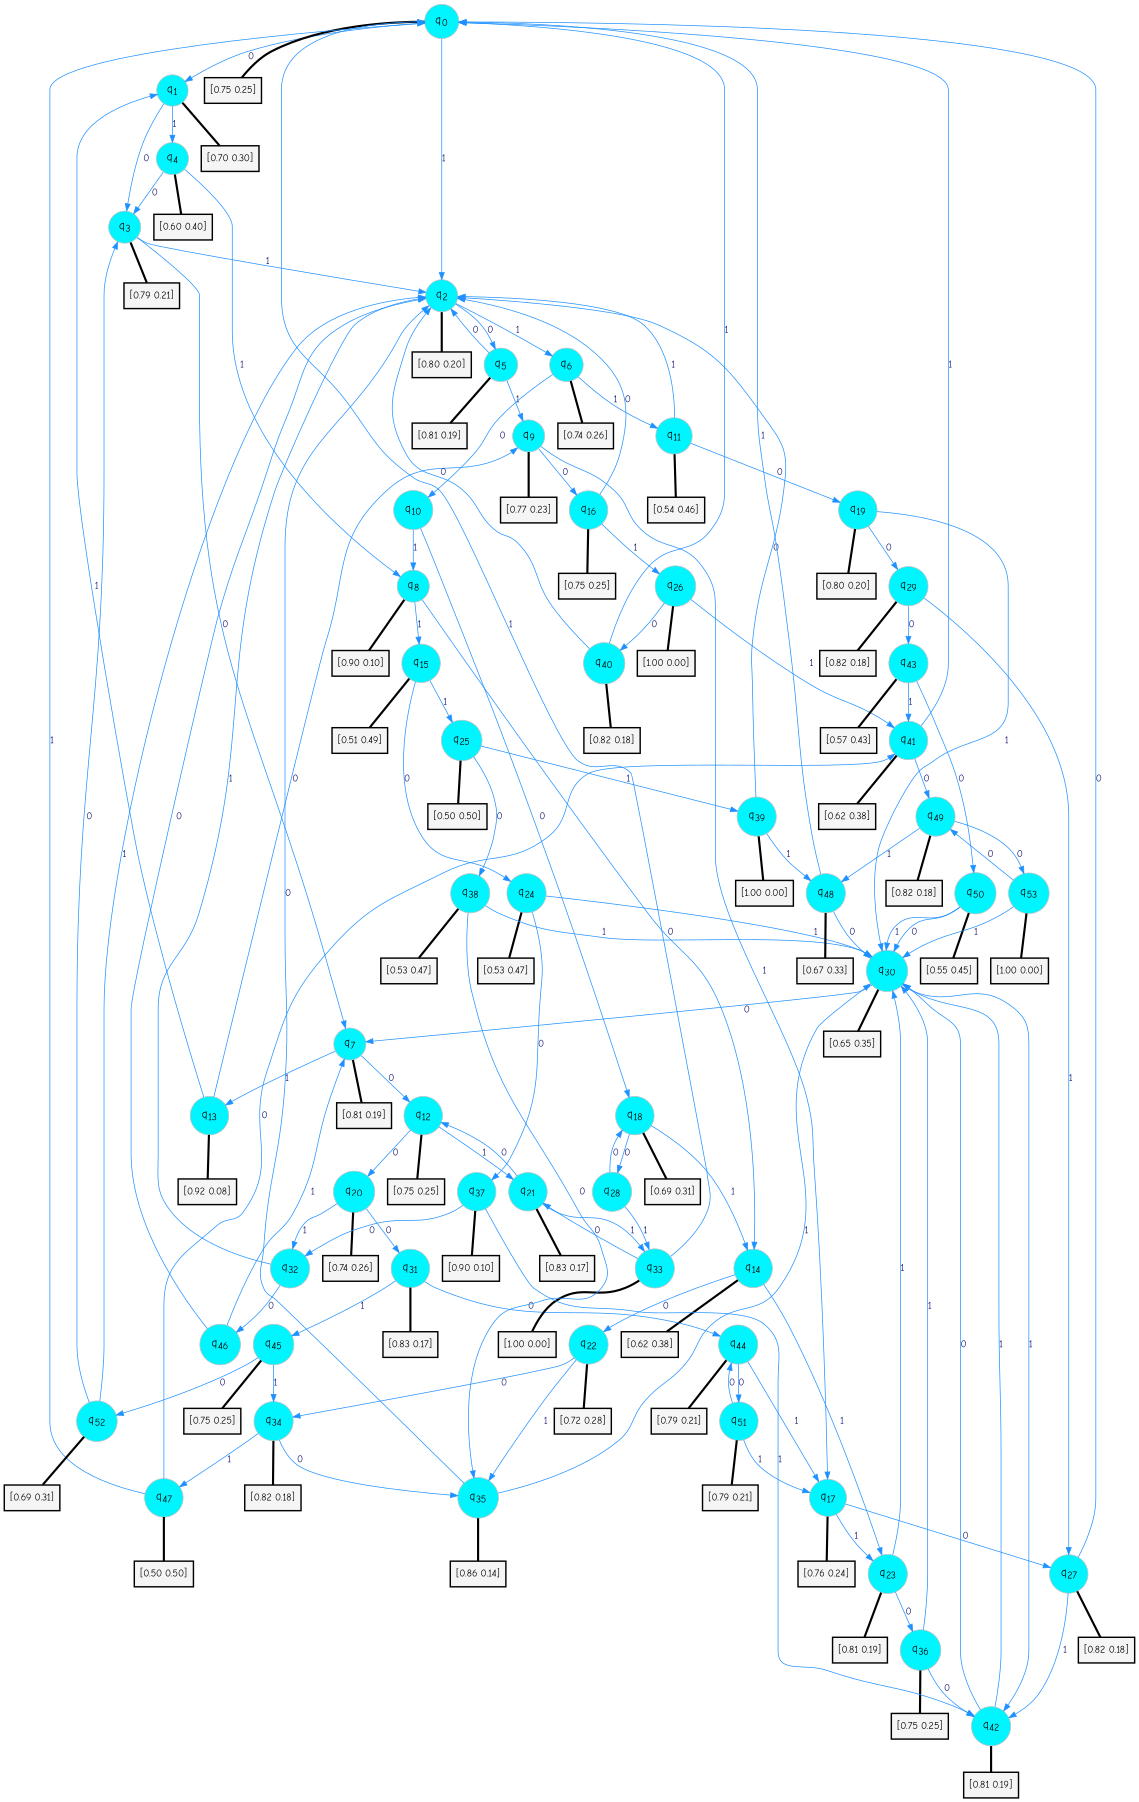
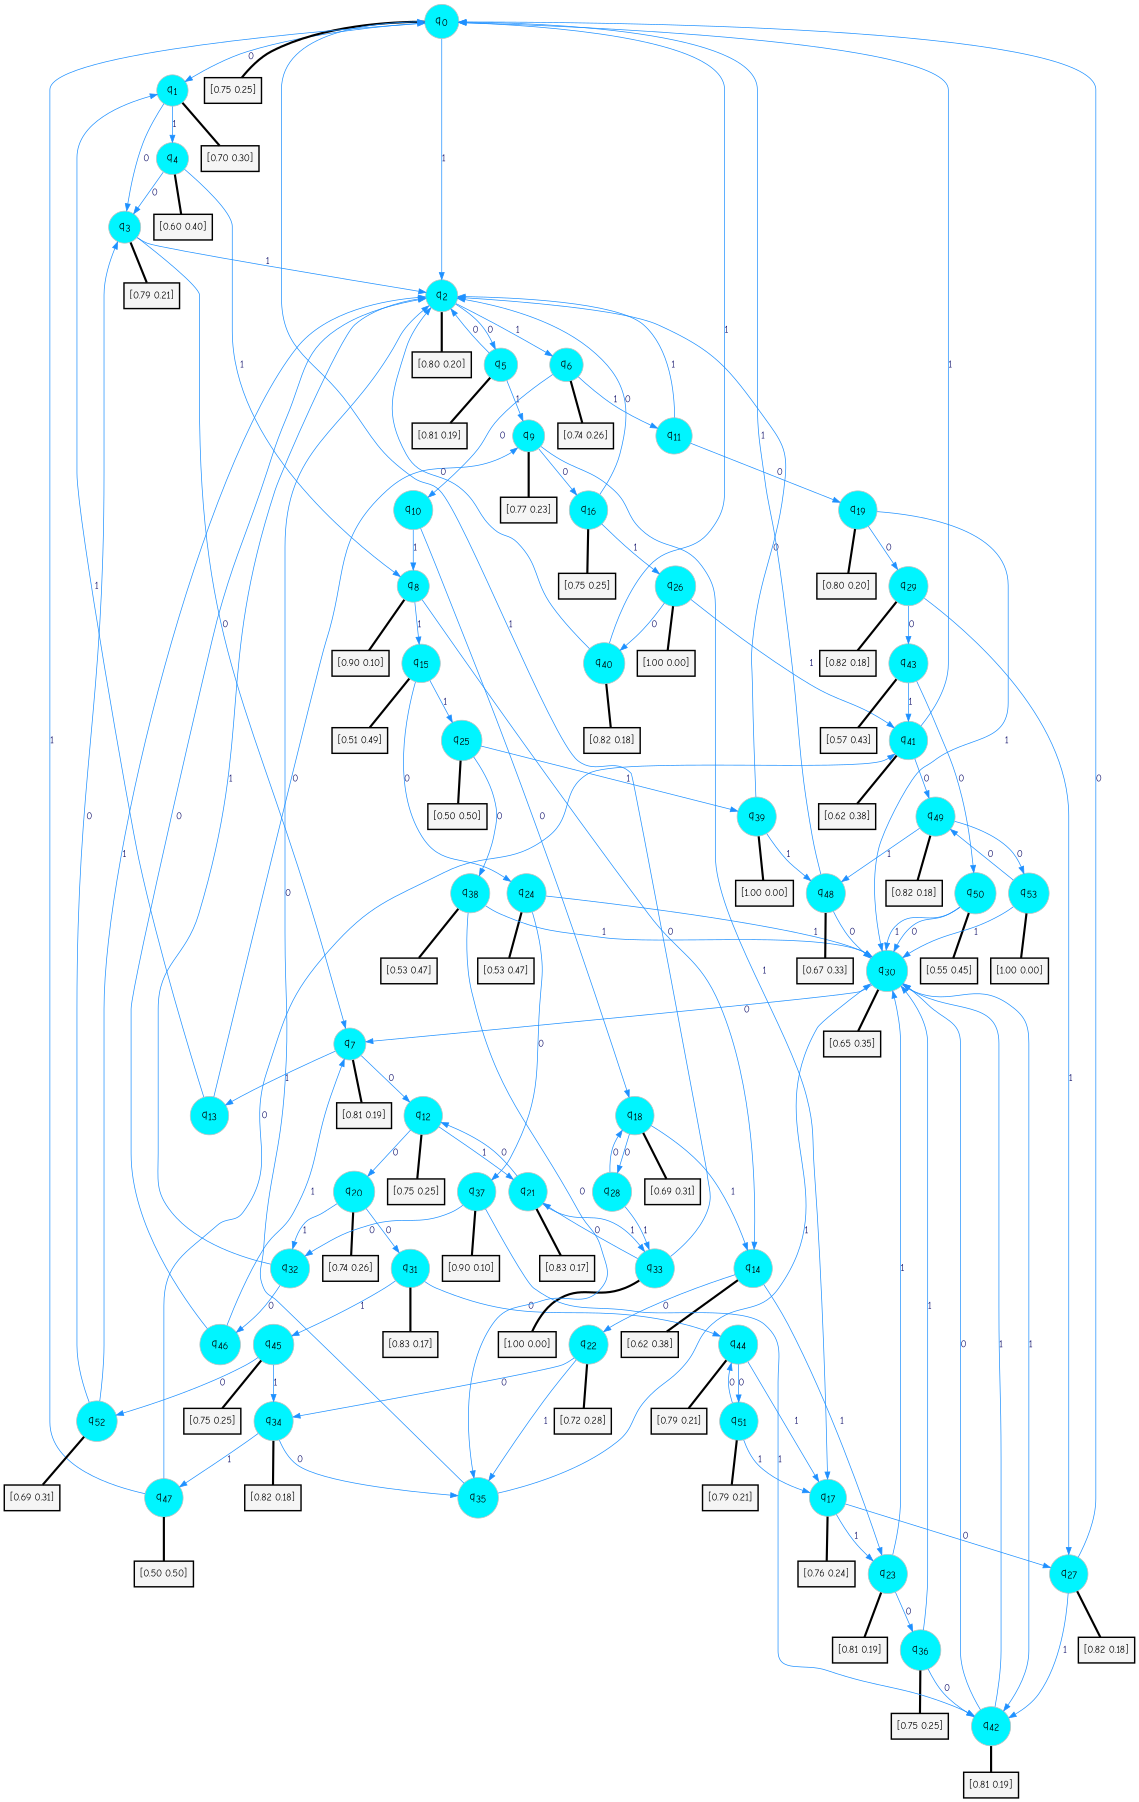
  digraph {
    fontname="Comic Neue"
    rankdir=TD
    node [color=gray fillcolor=turquoise1 fontcolor=black fontname="Comic Neue" fontsize=16 fontweight=bold shape=circle style=filled]
    edge [arrowsize=1 color=dodgerblue1 fontcolor=midnightblue fontname="Comic Neue" fontweight=bold penwidth=1 style=solid weight=20]
    n1 [label=<q<SUB>0</SUB>>]
    n2 [label=<q<SUB>1</SUB>>]
    n3 [label=<q<SUB>2</SUB>>]
    n4 [color=black fillcolor=whitesmoke fontsize=14 label="[0.75 0.25]" penwidth=2 shape=box]
    n5 [label=<q<SUB>3</SUB>>]
    n6 [label=<q<SUB>4</SUB>>]
    n7 [color=black fillcolor=whitesmoke fontsize=14 label="[0.70 0.30]" penwidth=2 shape=box]
    n8 [label=<q<SUB>5</SUB>>]
    n9 [label=<q<SUB>6</SUB>>]
    n10 [color=black fillcolor=whitesmoke fontsize=14 label="[0.80 0.20]" penwidth=2 shape=box]
    n11 [label=<q<SUB>7</SUB>>]
    n12 [color=black fillcolor=whitesmoke fontsize=14 label="[0.79 0.21]" penwidth=2 shape=box]
    n13 [label=<q<SUB>8</SUB>>]
    n14 [color=black fillcolor=whitesmoke fontsize=14 label="[0.60 0.40]" penwidth=2 shape=box]
    n15 [label=<q<SUB>9</SUB>>]
    n16 [color=black fillcolor=whitesmoke fontsize=14 label="[0.81 0.19]" penwidth=2 shape=box]
    n17 [label=<q<SUB>10</SUB>>]
    n18 [label=<q<SUB>11</SUB>>]
    n19 [color=black fillcolor=whitesmoke fontsize=14 label="[0.74 0.26]" penwidth=2 shape=box]
    n20 [label=<q<SUB>12</SUB>>]
    n21 [label=<q<SUB>13</SUB>>]
    n22 [color=black fillcolor=whitesmoke fontsize=14 label="[0.81 0.19]" penwidth=2 shape=box]
    n23 [label=<q<SUB>14</SUB>>]
    n24 [label=<q<SUB>15</SUB>>]
    n25 [color=black fillcolor=whitesmoke fontsize=14 label="[0.90 0.10]" penwidth=2 shape=box]
    n26 [label=<q<SUB>16</SUB>>]
    n27 [label=<q<SUB>17</SUB>>]
    n28 [color=black fillcolor=whitesmoke fontsize=14 label="[0.77 0.23]" penwidth=2 shape=box]
    n29 [label=<q<SUB>18</SUB>>]
    n30 [label=<q<SUB>19</SUB>>]
-   n31 [color=black fillcolor=whitesmoke fontsize=14 label="[0.54 0.46]" penwidth=2 shape=box]
    n32 [label=<q<SUB>20</SUB>>]
    n33 [label=<q<SUB>21</SUB>>]
    n34 [color=black fillcolor=whitesmoke fontsize=14 label="[0.75 0.25]" penwidth=2 shape=box]
-   n35 [color=black fillcolor=whitesmoke fontsize=14 label="[0.92 0.08]" penwidth=2 shape=box]
    n36 [label=<q<SUB>22</SUB>>]
    n37 [label=<q<SUB>23</SUB>>]
    n38 [color=black fillcolor=whitesmoke fontsize=14 label="[0.62 0.38]" penwidth=2 shape=box]
    n39 [label=<q<SUB>24</SUB>>]
    n40 [label=<q<SUB>25</SUB>>]
    n41 [color=black fillcolor=whitesmoke fontsize=14 label="[0.51 0.49]" penwidth=2 shape=box]
    n42 [label=<q<SUB>26</SUB>>]
    n43 [color=black fillcolor=whitesmoke fontsize=14 label="[0.75 0.25]" penwidth=2 shape=box]
    n44 [label=<q<SUB>27</SUB>>]
    n45 [color=black fillcolor=whitesmoke fontsize=14 label="[0.76 0.24]" penwidth=2 shape=box]
    n46 [label=<q<SUB>28</SUB>>]
    n47 [color=black fillcolor=whitesmoke fontsize=14 label="[0.69 0.31]" penwidth=2 shape=box]
    n48 [label=<q<SUB>29</SUB>>]
    n49 [label=<q<SUB>30</SUB>>]
    n50 [color=black fillcolor=whitesmoke fontsize=14 label="[0.80 0.20]" penwidth=2 shape=box]
    n51 [label=<q<SUB>31</SUB>>]
    n52 [label=<q<SUB>32</SUB>>]
    n53 [color=black fillcolor=whitesmoke fontsize=14 label="[0.74 0.26]" penwidth=2 shape=box]
    n54 [label=<q<SUB>33</SUB>>]
    n55 [color=black fillcolor=whitesmoke fontsize=14 label="[0.83 0.17]" penwidth=2 shape=box]
    n56 [label=<q<SUB>34</SUB>>]
    n57 [label=<q<SUB>35</SUB>>]
    n58 [color=black fillcolor=whitesmoke fontsize=14 label="[0.72 0.28]" penwidth=2 shape=box]
    n59 [label=<q<SUB>36</SUB>>]
    n60 [color=black fillcolor=whitesmoke fontsize=14 label="[0.81 0.19]" penwidth=2 shape=box]
    n61 [label=<q<SUB>37</SUB>>]
    n62 [color=black fillcolor=whitesmoke fontsize=14 label="[0.53 0.47]" penwidth=2 shape=box]
    n63 [label=<q<SUB>38</SUB>>]
    n64 [label=<q<SUB>39</SUB>>]
    n65 [color=black fillcolor=whitesmoke fontsize=14 label="[0.50 0.50]" penwidth=2 shape=box]
    n66 [label=<q<SUB>40</SUB>>]
    n67 [label=<q<SUB>41</SUB>>]
    n68 [color=black fillcolor=whitesmoke fontsize=14 label="[1.00 0.00]" penwidth=2 shape=box]
    n69 [label=<q<SUB>42</SUB>>]
    n70 [color=black fillcolor=whitesmoke fontsize=14 label="[0.82 0.18]" penwidth=2 shape=box]
    n71 [label=<q<SUB>43</SUB>>]
    n72 [color=black fillcolor=whitesmoke fontsize=14 label="[0.82 0.18]" penwidth=2 shape=box]
    n73 [color=black fillcolor=whitesmoke fontsize=14 label="[0.65 0.35]" penwidth=2 shape=box]
    n74 [label=<q<SUB>44</SUB>>]
    n75 [label=<q<SUB>45</SUB>>]
    n76 [color=black fillcolor=whitesmoke fontsize=14 label="[0.83 0.17]" penwidth=2 shape=box]
    n77 [label=<q<SUB>46</SUB>>]
    n78 [color=black fillcolor=whitesmoke fontsize=14 label="[1.00 0.00]" penwidth=2 shape=box]
    n79 [label=<q<SUB>47</SUB>>]
    n80 [color=black fillcolor=whitesmoke fontsize=14 label="[0.82 0.18]" penwidth=2 shape=box]
-   n81 [color=black fillcolor=whitesmoke fontsize=14 label="[0.86 0.14]" penwidth=2 shape=box]
    n82 [color=black fillcolor=whitesmoke fontsize=14 label="[0.75 0.25]" penwidth=2 shape=box]
    n83 [color=black fillcolor=whitesmoke fontsize=14 label="[0.90 0.10]" penwidth=2 shape=box]
    n84 [color=black fillcolor=whitesmoke fontsize=14 label="[0.53 0.47]" penwidth=2 shape=box]
    n85 [label=<q<SUB>48</SUB>>]
    n86 [color=black fillcolor=whitesmoke fontsize=14 label="[1.00 0.00]" penwidth=2 shape=box]
    n87 [color=black fillcolor=whitesmoke fontsize=14 label="[0.82 0.18]" penwidth=2 shape=box]
    n88 [label=<q<SUB>49</SUB>>]
    n89 [color=black fillcolor=whitesmoke fontsize=14 label="[0.62 0.38]" penwidth=2 shape=box]
    n90 [color=black fillcolor=whitesmoke fontsize=14 label="[0.81 0.19]" penwidth=2 shape=box]
    n91 [label=<q<SUB>50</SUB>>]
    n92 [color=black fillcolor=whitesmoke fontsize=14 label="[0.57 0.43]" penwidth=2 shape=box]
    n93 [label=<q<SUB>51</SUB>>]
    n94 [color=black fillcolor=whitesmoke fontsize=14 label="[0.79 0.21]" penwidth=2 shape=box]
    n95 [label=<q<SUB>52</SUB>>]
    n96 [color=black fillcolor=whitesmoke fontsize=14 label="[0.75 0.25]" penwidth=2 shape=box]
    n97 [color=black fillcolor=whitesmoke fontsize=14 label="[0.50 0.50]" penwidth=2 shape=box]
    n98 [color=black fillcolor=whitesmoke fontsize=14 label="[0.67 0.33]" penwidth=2 shape=box]
    n99 [label=<q<SUB>53</SUB>>]
    n100 [color=black fillcolor=whitesmoke fontsize=14 label="[0.82 0.18]" penwidth=2 shape=box]
    n101 [color=black fillcolor=whitesmoke fontsize=14 label="[0.55 0.45]" penwidth=2 shape=box]
    n102 [color=black fillcolor=whitesmoke fontsize=14 label="[0.79 0.21]" penwidth=2 shape=box]
    n103 [color=black fillcolor=whitesmoke fontsize=14 label="[0.69 0.31]" penwidth=2 shape=box]
    n104 [color=black fillcolor=whitesmoke fontsize=14 label="[1.00 0.00]" penwidth=2 shape=box]
    n1 -> n2 [label=0]
    n1 -> n3 [label=1]
    n1 -> n4 [arrowhead=none color=black penwidth=3]
    n2 -> n5 [label=0]
    n2 -> n6 [label=1]
    n2 -> n7 [arrowhead=none color=black penwidth=3]
    n3 -> n8 [label=0]
    n3 -> n9 [label=1]
    n3 -> n10 [arrowhead=none color=black penwidth=3]
    n5 -> n3 [label=1]
    n5 -> n11 [label=0]
    n5 -> n12 [arrowhead=none color=black penwidth=3]
    n6 -> n5 [label=0]
    n6 -> n13 [label=1]
    n6 -> n14 [arrowhead=none color=black penwidth=3]
    n8 -> n3 [label=0]
    n8 -> n15 [label=1]
    n8 -> n16 [arrowhead=none color=black penwidth=3]
    n9 -> n17 [label=0]
    n9 -> n18 [label=1]
    n9 -> n19 [arrowhead=none color=black penwidth=3]
    n11 -> n20 [label=0]
    n11 -> n21 [label=1]
    n11 -> n22 [arrowhead=none color=black penwidth=3]
    n13 -> n23 [label=0]
    n13 -> n24 [label=1]
    n13 -> n25 [arrowhead=none color=black penwidth=3]
    n15 -> n26 [label=0]
    n15 -> n27 [label=1]
    n15 -> n28 [arrowhead=none color=black penwidth=3]
    n17 -> n13 [label=1]
    n17 -> n29 [label=0]
    n18 -> n3 [label=1]
    n18 -> n30 [label=0]
-   n18 -> n31 [arrowhead=none color=black penwidth=3]
    n20 -> n32 [label=0]
    n20 -> n33 [label=1]
    n20 -> n34 [arrowhead=none color=black penwidth=3]
    n21 -> n2 [label=1]
    n21 -> n15 [label=0]
-   n21 -> n35 [arrowhead=none color=black penwidth=3]
    n23 -> n36 [label=0]
    n23 -> n37 [label=1]
    n23 -> n38 [arrowhead=none color=black penwidth=3]
    n24 -> n39 [label=0]
    n24 -> n40 [label=1]
    n24 -> n41 [arrowhead=none color=black penwidth=3]
    n26 -> n3 [label=0]
    n26 -> n42 [label=1]
    n26 -> n43 [arrowhead=none color=black penwidth=3]
    n27 -> n37 [label=1]
    n27 -> n44 [label=0]
    n27 -> n45 [arrowhead=none color=black penwidth=3]
    n29 -> n23 [label=1]
    n29 -> n46 [label=0]
    n29 -> n47 [arrowhead=none color=black penwidth=3]
    n30 -> n48 [label=0]
    n30 -> n49 [label=1]
    n30 -> n50 [arrowhead=none color=black penwidth=3]
    n32 -> n51 [label=0]
    n32 -> n52 [label=1]
    n32 -> n53 [arrowhead=none color=black penwidth=3]
    n33 -> n20 [label=0]
    n33 -> n54 [label=1]
    n33 -> n55 [arrowhead=none color=black penwidth=3]
    n36 -> n56 [label=0]
    n36 -> n57 [label=1]
    n36 -> n58 [arrowhead=none color=black penwidth=3]
    n37 -> n49 [label=1]
    n37 -> n59 [label=0]
    n37 -> n60 [arrowhead=none color=black penwidth=3]
    n39 -> n49 [label=1]
    n39 -> n61 [label=0]
    n39 -> n62 [arrowhead=none color=black penwidth=3]
    n40 -> n63 [label=0]
    n40 -> n64 [label=1]
    n40 -> n65 [arrowhead=none color=black penwidth=3]
    n42 -> n66 [label=0]
    n42 -> n67 [label=1]
    n42 -> n68 [arrowhead=none color=black penwidth=3]
    n44 -> n1 [label=0]
    n44 -> n69 [label=1]
    n44 -> n70 [arrowhead=none color=black penwidth=3]
    n46 -> n29 [label=0]
    n46 -> n54 [label=1]
    n48 -> n44 [label=1]
    n48 -> n71 [label=0]
    n48 -> n72 [arrowhead=none color=black penwidth=3]
    n49 -> n11 [label=0]
    n49 -> n69 [label=1]
    n49 -> n73 [arrowhead=none color=black penwidth=3]
    n51 -> n74 [label=0]
    n51 -> n75 [label=1]
    n51 -> n76 [arrowhead=none color=black penwidth=3]
    n52 -> n3 [label=1]
    n52 -> n77 [label=0]
    n54 -> n1 [label=1]
    n54 -> n33 [label=0]
    n54 -> n78 [arrowhead=none color=black penwidth=3]
    n56 -> n57 [label=0]
    n56 -> n79 [label=1]
    n56 -> n80 [arrowhead=none color=black penwidth=3]
    n57 -> n3 [label=0]
    n57 -> n49 [label=1]
-   n57 -> n81 [arrowhead=none color=black penwidth=3]
    n59 -> n49 [label=1]
    n59 -> n69 [label=0]
    n59 -> n82 [arrowhead=none color=black penwidth=3]
    n61 -> n52 [label=0]
    n61 -> n69 [label=1]
    n61 -> n83 [arrowhead=none color=black penwidth=3]
    n63 -> n49 [label=1]
    n63 -> n57 [label=0]
    n63 -> n84 [arrowhead=none color=black penwidth=3]
    n64 -> n3 [label=0]
    n64 -> n85 [label=1]
    n64 -> n86 [arrowhead=none color=black penwidth=3]
    n66 -> n1 [label=1]
    n66 -> n3 [label=0]
    n66 -> n87 [arrowhead=none color=black penwidth=3]
    n67 -> n1 [label=1]
    n67 -> n88 [label=0]
    n67 -> n89 [arrowhead=none color=black penwidth=3]
    n69 -> n49 [label=0]
    n69 -> n49 [label=1]
    n69 -> n90 [arrowhead=none color=black penwidth=3]
    n71 -> n67 [label=1]
    n71 -> n91 [label=0]
    n71 -> n92 [arrowhead=none color=black penwidth=3]
    n74 -> n27 [label=1]
    n74 -> n93 [label=0]
    n74 -> n94 [arrowhead=none color=black penwidth=3]
    n75 -> n56 [label=1]
    n75 -> n95 [label=0]
    n75 -> n96 [arrowhead=none color=black penwidth=3]
    n77 -> n3 [label=0]
    n77 -> n11 [label=1]
    n79 -> n1 [label=1]
    n79 -> n67 [label=0]
    n79 -> n97 [arrowhead=none color=black penwidth=3]
    n85 -> n1 [label=1]
    n85 -> n49 [label=0]
    n85 -> n98 [arrowhead=none color=black penwidth=3]
    n88 -> n85 [label=1]
    n88 -> n99 [label=0]
    n88 -> n100 [arrowhead=none color=black penwidth=3]
    n91 -> n49 [label=0]
    n91 -> n49 [label=1]
    n91 -> n101 [arrowhead=none color=black penwidth=3]
    n93 -> n27 [label=1]
    n93 -> n74 [label=0]
    n93 -> n102 [arrowhead=none color=black penwidth=3]
    n95 -> n3 [label=1]
    n95 -> n5 [label=0]
    n95 -> n103 [arrowhead=none color=black penwidth=3]
    n99 -> n49 [label=1]
    n99 -> n88 [label=0]
    n99 -> n104 [arrowhead=none color=black penwidth=3]
  }
